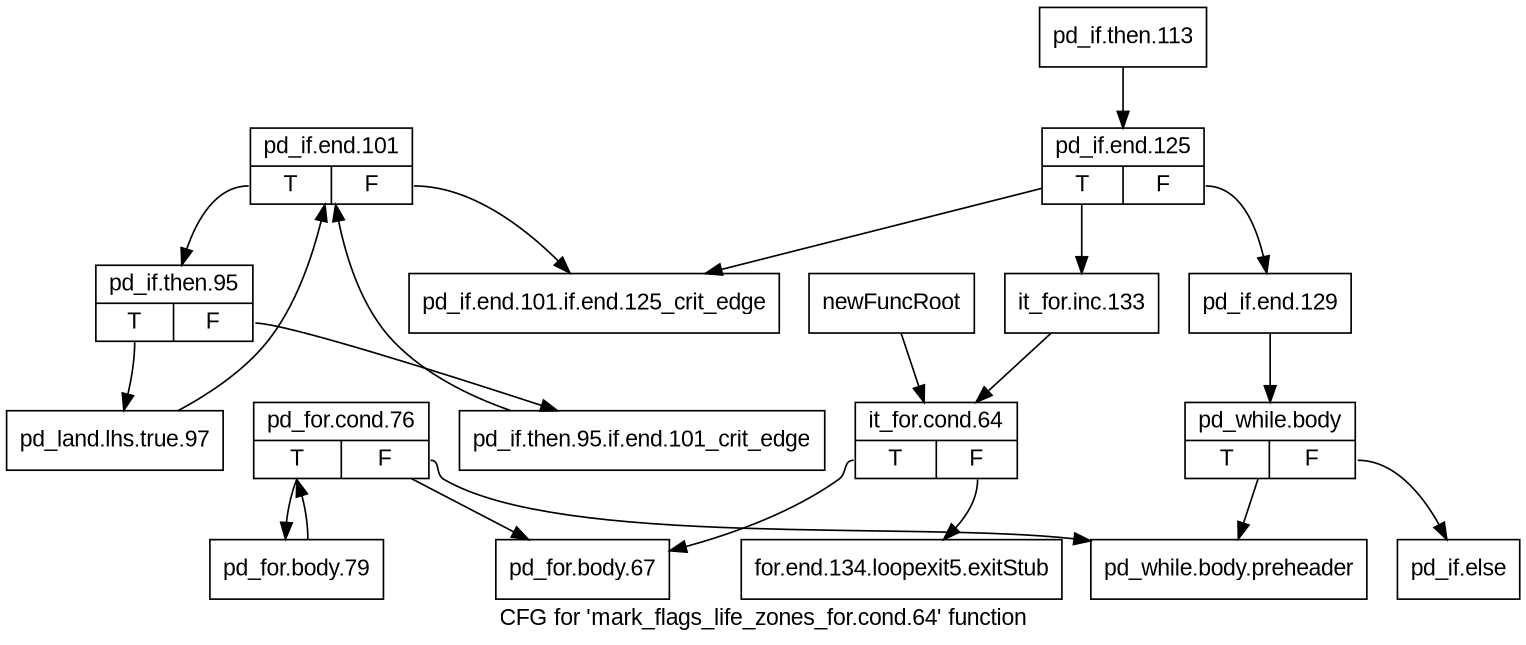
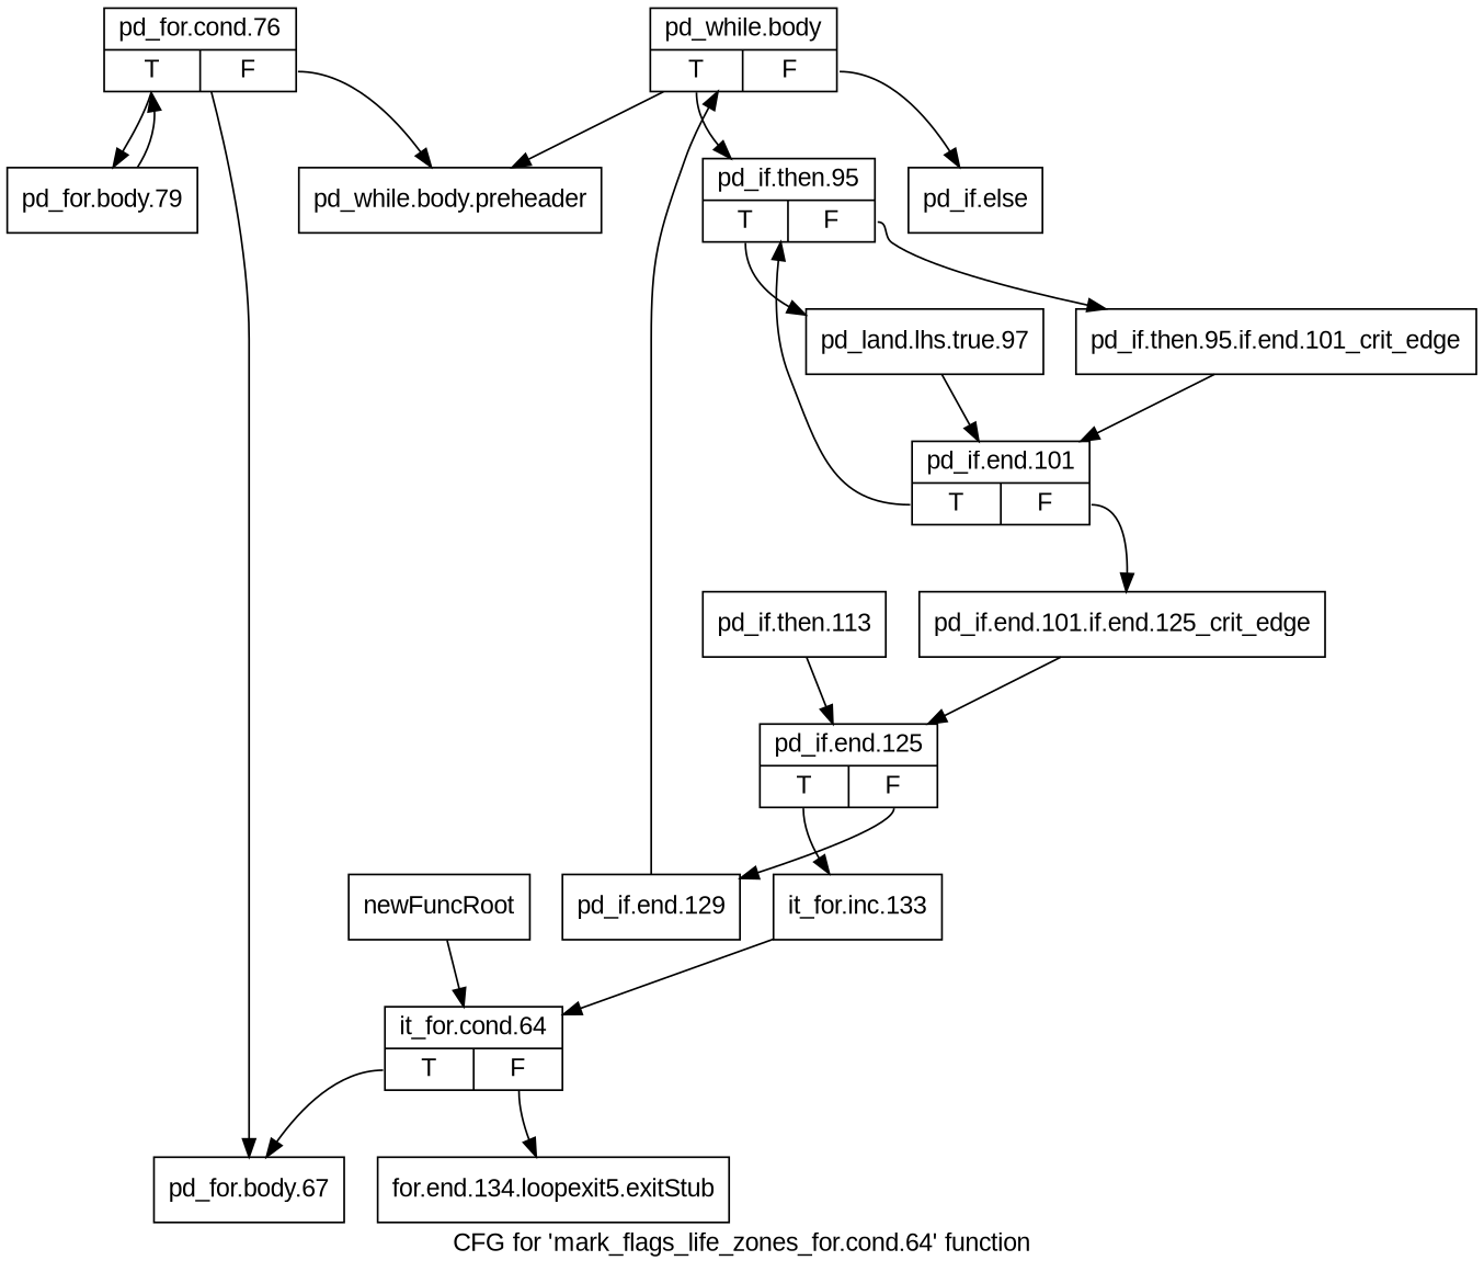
  digraph {
    fontname="Liberation Sans"
    label="CFG for 'mark_flags_life_zones_for.cond.64' function"
    node [fontname="Liberation Sans" shape=record]
    edge [fontname="Liberation Sans"]
    n1 [label="{newFuncRoot}"]
    n2 [label="{it_for.cond.64|{<s0>T|<s1>F}}"]
    n3 [label="{for.end.134.loopexit5.exitStub}"]
    n4 [label="{pd_for.body.67}"]
    n5 [label="{pd_for.cond.76|{<s0>T|<s1>F}}"]
    n6 [label="{pd_for.body.79}"]
    n7 [label="{pd_while.body.preheader}"]
    n8 [label="{pd_while.body|{<s0>T|<s1>F}}"]
    n9 [label="{pd_if.then.95|{<s0>T|<s1>F}}"]
    n10 [label="{pd_if.else}"]
    n11 [label="{pd_land.lhs.true.97}"]
    n12 [label="{pd_if.then.95.if.end.101_crit_edge}"]
    n13 [label="{pd_if.end.101|{<s0>T|<s1>F}}"]
    n14 [label="{pd_if.end.125|{<s0>T|<s1>F}}"]
    n15 [label="{it_for.inc.133}"]
    n16 [label="{pd_if.end.129}"]
    n17 [label="{pd_if.end.101.if.end.125_crit_edge}"]
    n18 [label="{pd_if.then.113}"]
    n1 -> n2
    n2 -> n3 [tailport=s1]
    n2 -> n4 [tailport=s0]
    n5 -> n4
    n5 -> n6 [tailport=s0]
    n5 -> n7 [tailport=s1]
    n6 -> n5
    n8 -> n7
+   n8 -> n9 [tailport=s0]
    n8 -> n10 [tailport=s1]
    n9 -> n11 [tailport=s0]
    n9 -> n12 [tailport=s1]
    n11 -> n13
    n12 -> n13
    n13 -> n9 [tailport=s0]
    n13 -> n17 [tailport=s1]
    n14 -> n15 [tailport=s0]
    n14 -> n16 [tailport=s1]
    n15 -> n2
    n16 -> n8
-   n14 -> n17
+   n17 -> n14
    n18 -> n14
  }
